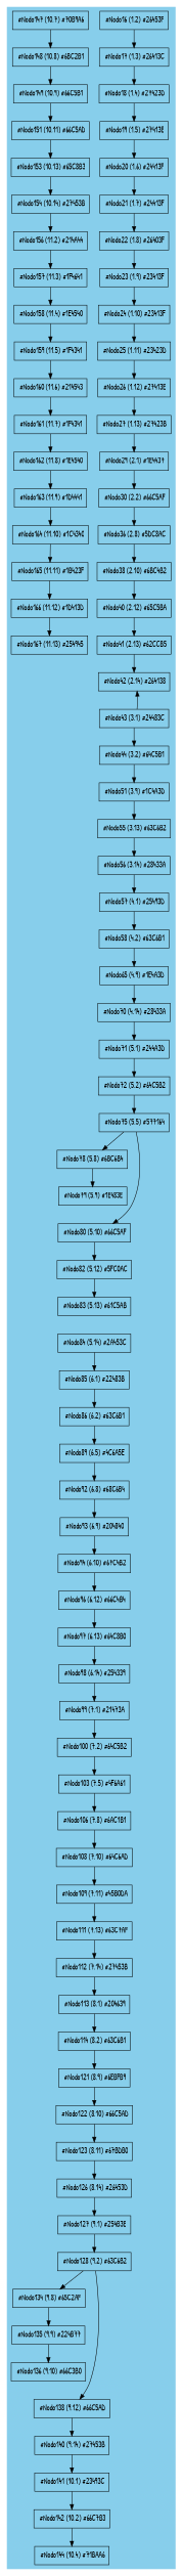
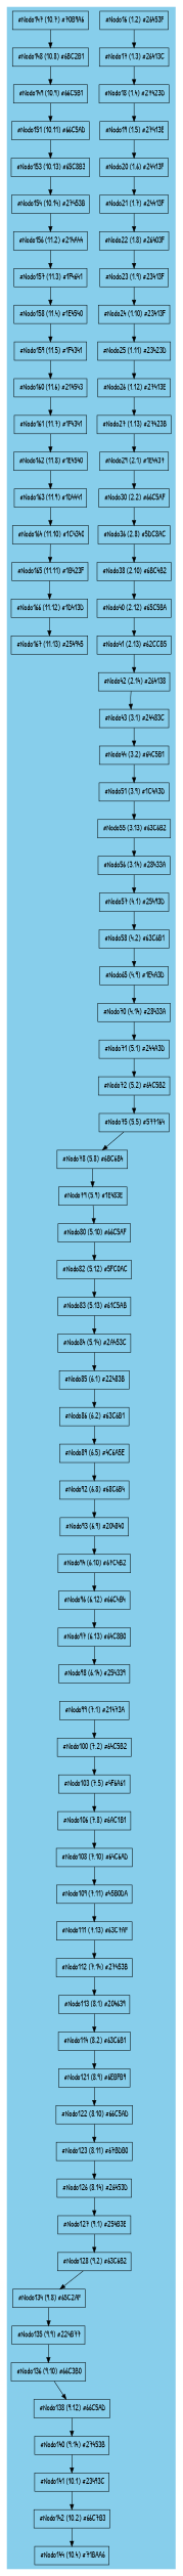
  digraph {
    fontname="Patrick Hand"
    node [fontname="Patrick Hand" shape=box]
    edge [fontname="Patrick Hand"]
    n1 [label=" #Nodo16 (1,2) #26453F"]
    n2 [label=" #Nodo17 (1,3) #26413C"]
    n3 [label=" #Nodo18 (1,4) #27423D"]
    n4 [label=" #Nodo19 (1,5) #27413E"]
    n5 [label=" #Nodo20 (1,6) #24413F"]
    n6 [label=" #Nodo21 (1,7) #24413F"]
    n7 [label=" #Nodo22 (1,8) #26403F"]
    n8 [label=" #Nodo23 (1,9) #23413F"]
    n9 [label=" #Nodo24 (1,10) #23413F"]
    n10 [label=" #Nodo25 (1,11) #23423D"]
    n11 [label=" #Nodo26 (1,12) #27413E"]
    n12 [label=" #Nodo27 (1,13) #27423B"]
    n13 [label=" #Nodo29 (2,1) #1E4437"]
    n14 [label=" #Nodo30 (2,2) #66C5AF"]
    n15 [label=" #Nodo36 (2,8) #5DC8AC"]
    n16 [label=" #Nodo38 (2,10) #6BC4B2"]
    n17 [label=" #Nodo40 (2,12) #65C5BA"]
    n18 [label=" #Nodo41 (2,13) #62CCB5"]
    n19 [label=" #Nodo42 (2,14) #264138"]
    n20 [label=" #Nodo43 (3,1) #24483C"]
    n21 [label=" #Nodo44 (3,2) #64C5B1"]
    n22 [label=" #Nodo51 (3,9) #1C4A3D"]
    n23 [label=" #Nodo55 (3,13) #63C6B2"]
    n24 [label=" #Nodo56 (3,14) #28433A"]
    n25 [label=" #Nodo57 (4,1) #25493D"]
    n26 [label=" #Nodo58 (4,2) #63C6B1"]
    n27 [label=" #Nodo65 (4,9) #1E4A3D"]
    n28 [label=" #Nodo70 (4,14) #28433A"]
    n29 [label=" #Nodo71 (5,1) #244A3D"]
    n30 [label=" #Nodo72 (5,2) #64C5B2"]
    n31 [label=" #Nodo75 (5,5) #577164"]
    n32 [label=" #Nodo78 (5,8) #6BC6B4"]
    n33 [label=" #Nodo79 (5,9) #1E483E"]
    n34 [label=" #Nodo80 (5,10) #66C5AF"]
    n35 [label=" #Nodo82 (5,12) #5FC0AC"]
    n36 [label=" #Nodo83 (5,13) #61C5AB"]
    n37 [label=" #Nodo84 (5,14) #2A453C"]
    n38 [label=" #Nodo85 (6,1) #22483B"]
    n39 [label=" #Nodo86 (6,2) #63C6B1"]
    n40 [label=" #Nodo89 (6,5) #4C6A5E"]
    n41 [label=" #Nodo92 (6,8) #68C6B4"]
    n42 [label=" #Nodo93 (6,9) #204840"]
    n43 [label=" #Nodo94 (6,10) #67C4B2"]
    n44 [label=" #Nodo96 (6,12) #66C4B4"]
    n45 [label=" #Nodo97 (6,13) #64C8B0"]
    n46 [label=" #Nodo98 (6,14) #254339"]
    n47 [label=" #Nodo99 (7,1) #21473A"]
    n48 [label=" #Nodo100 (7,2) #64C5B2"]
    n49 [label=" #Nodo103 (7,5) #4F6A61"]
    n50 [label=" #Nodo106 (7,8) #6AC1B1"]
    n51 [label=" #Nodo108 (7,10) #64C6AD"]
    n52 [label=" #Nodo109 (7,11) #45B0DA"]
    n53 [label=" #Nodo111 (7,13) #63C7AF"]
    n54 [label=" #Nodo112 (7,14) #27453B"]
    n55 [label=" #Nodo113 (8,1) #204639"]
    n56 [label=" #Nodo114 (8,2) #63C6B1"]
    n57 [label=" #Nodo121 (8,9) #6EBFB9"]
    n58 [label=" #Nodo122 (8,10) #66C5AD"]
    n59 [label=" #Nodo123 (8,11) #67BDB0"]
    n60 [label=" #Nodo126 (8,14) #26453D"]
    n61 [label=" #Nodo127 (9,1) #254B3E"]
    n62 [label=" #Nodo128 (9,2) #63C6B2"]
    n63 [label=" #Nodo134 (9,8) #65C2AF"]
    n64 [label=" #Nodo135 (9,9) #224B77"]
    n65 [label=" #Nodo136 (9,10) #66C3B0"]
    n66 [label=" #Nodo138 (9,12) #66C5AD"]
    n67 [label=" #Nodo140 (9,14) #27453B"]
    n68 [label=" #Nodo141 (10,1) #23493C"]
    n69 [label=" #Nodo142 (10,2) #66C7B3"]
    n70 [label=" #Nodo144 (10,4) #71BAA6"]
    n71 [label=" #Nodo147 (10,7) #70B9A6"]
    n72 [label=" #Nodo148 (10,8) #6BC2B1"]
    n73 [label=" #Nodo149 (10,9) #66C5B1"]
    n74 [label=" #Nodo151 (10,11) #66C5AD"]
    n75 [label=" #Nodo153 (10,13) #65C8B3"]
    n76 [label=" #Nodo154 (10,14) #27453B"]
    n77 [label=" #Nodo156 (11,2) #214A44"]
    n78 [label=" #Nodo157 (11,3) #1F4641"]
    n79 [label=" #Nodo158 (11,4) #1E4540"]
    n80 [label=" #Nodo159 (11,5) #1F4341"]
    n81 [label=" #Nodo160 (11,6) #214543"]
    n82 [label=" #Nodo161 (11,7) #1F4341"]
    n83 [label=" #Nodo162 (11,8) #1E4540"]
    n84 [label=" #Nodo163 (11,9) #1D4441"]
    n85 [label=" #Nodo164 (11,10) #1C4340"]
    n86 [label=" #Nodo165 (11,11) #1B423F"]
    n87 [label=" #Nodo166 (11,12) #1D413D"]
    n88 [label=" #Nodo167 (11,13) #254945"]
    subgraph cluster_1 {
      color=skyblue
      style=filled
      n1
      n2
      n3
      n4
      n5
      n6
      n7
      n8
      n9
      n10
      n11
      n12
      n13
      n14
      n15
      n16
      n17
      n18
      n19
      n20
      n21
      n22
      n23
      n24
      n25
      n26
      n27
      n28
      n29
      n30
      n31
      n32
      n33
      n34
      n35
      n36
      n37
      n38
      n39
      n40
      n41
      n42
      n43
      n44
      n45
      n46
      n47
      n48
      n49
      n50
      n51
      n52
      n53
      n54
      n55
      n56
      n57
      n58
      n59
      n60
      n61
      n62
      n63
      n64
      n65
      n66
      n67
      n68
      n69
      n70
      n71
      n72
      n73
      n74
      n75
      n76
      n77
      n78
      n79
      n80
      n81
      n82
      n83
      n84
      n85
      n86
      n87
      n88
    }
    n1 -> n2
    n2 -> n3
    n3 -> n4
    n4 -> n5
    n5 -> n6
    n6 -> n7
    n7 -> n8
    n8 -> n9
    n9 -> n10
    n10 -> n11
    n11 -> n12
    n12 -> n13
    n13 -> n14
    n14 -> n15
    n15 -> n16
    n16 -> n17
    n17 -> n18
    n18 -> n19
-   n20 -> n19
+   n19 -> n20
    n20 -> n21
    n21 -> n22
    n22 -> n23
    n23 -> n24
    n24 -> n25
    n25 -> n26
    n26 -> n27
    n27 -> n28
    n28 -> n29
    n29 -> n30
    n30 -> n31
    n31 -> n32
    n32 -> n33
-   n31 -> n34
+   n33 -> n34
    n34 -> n35
    n35 -> n36
+   n36 -> n37
    n37 -> n38
    n38 -> n39
    n39 -> n40
    n40 -> n41
    n41 -> n42
    n42 -> n43
    n43 -> n44
    n44 -> n45
    n45 -> n46
-   n46 -> n47
    n47 -> n48
    n48 -> n49
    n49 -> n50
    n50 -> n51
    n51 -> n52
    n52 -> n53
    n53 -> n54
    n54 -> n55
    n55 -> n56
    n56 -> n57
    n57 -> n58
    n58 -> n59
    n59 -> n60
    n60 -> n61
    n61 -> n62
    n62 -> n63
    n63 -> n64
    n64 -> n65
-   n62 -> n66
+   n65 -> n66
    n66 -> n67
    n67 -> n68
    n68 -> n69
    n69 -> n70
    n71 -> n72
    n72 -> n73
    n73 -> n74
    n74 -> n75
    n75 -> n76
    n76 -> n77
    n77 -> n78
    n78 -> n79
    n79 -> n80
    n80 -> n81
    n81 -> n82
    n82 -> n83
    n83 -> n84
    n84 -> n85
    n85 -> n86
    n86 -> n87
    n87 -> n88
  }
